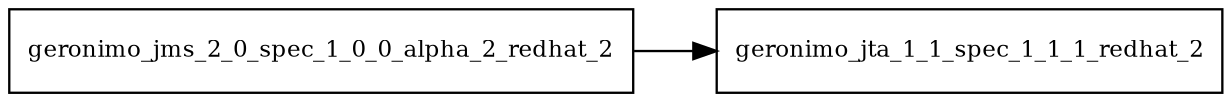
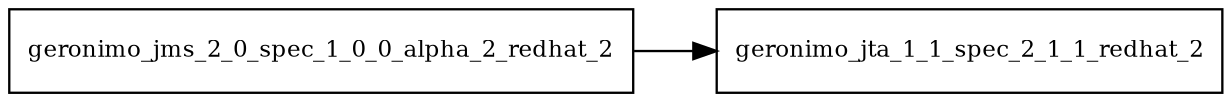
  digraph {
    rankdir=LR
    node [fontsize=10.0 shape=box]
    geronimo_jms_2_0_spec_1_0_0_alpha_2_redhat_2
-   geronimo_jta_1_1_spec_1_1_1_redhat_2
+   geronimo_jta_1_1_spec_1_1_1_redhat_2 [label=geronimo_jta_1_1_spec_2_1_1_redhat_2]
    geronimo_jms_2_0_spec_1_0_0_alpha_2_redhat_2 -> geronimo_jta_1_1_spec_1_1_1_redhat_2
  }
